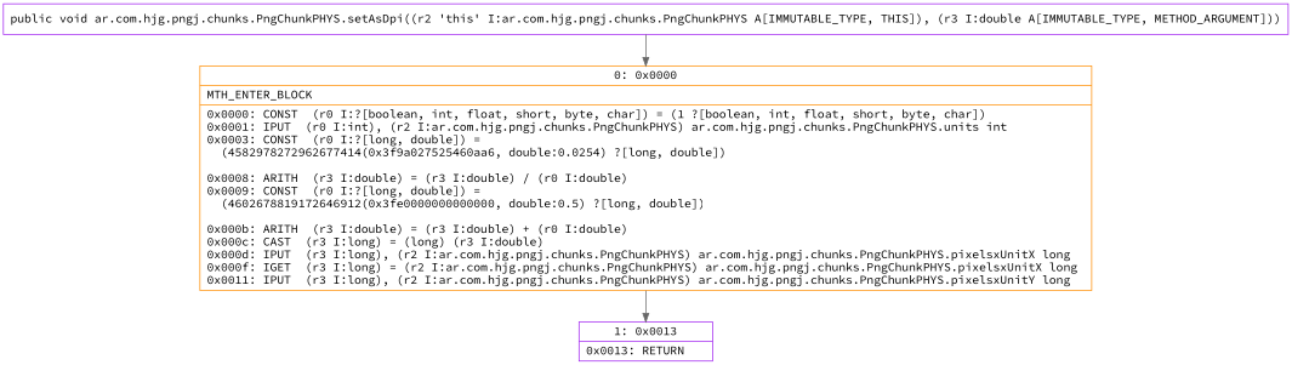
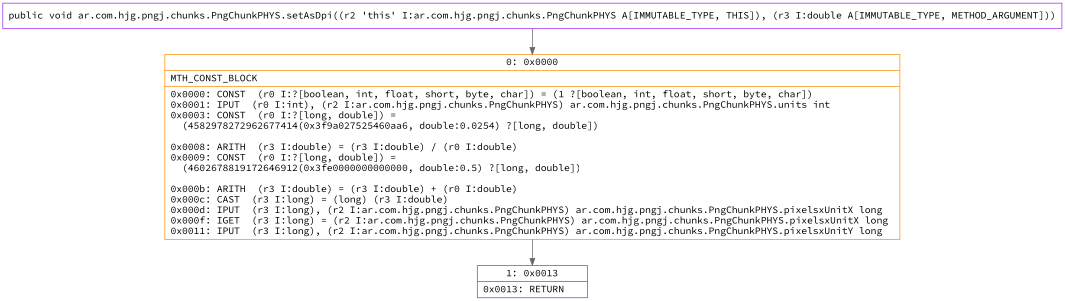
  digraph {
    fontname="Source Code Pro"
    node [shape=record color=purple fontname="Source Code Pro"]
    edge [color=gray40 fontname="Source Code Pro"]
-   n1 [label="{0\:\ 0x0000|MTH_ENTER_BLOCK\l|0x0000: CONST  (r0 I:?[boolean, int, float, short, byte, char]) = (1 ?[boolean, int, float, short, byte, char]) \l0x0001: IPUT  (r0 I:int), (r2 I:ar.com.hjg.pngj.chunks.PngChunkPHYS) ar.com.hjg.pngj.chunks.PngChunkPHYS.units int \l0x0003: CONST  (r0 I:?[long, double]) = \l  (4582978272962677414(0x3f9a027525460aa6, double:0.0254) ?[long, double])\l \l0x0008: ARITH  (r3 I:double) = (r3 I:double) \/ (r0 I:double) \l0x0009: CONST  (r0 I:?[long, double]) = \l  (4602678819172646912(0x3fe0000000000000, double:0.5) ?[long, double])\l \l0x000b: ARITH  (r3 I:double) = (r3 I:double) + (r0 I:double) \l0x000c: CAST  (r3 I:long) = (long) (r3 I:double) \l0x000d: IPUT  (r3 I:long), (r2 I:ar.com.hjg.pngj.chunks.PngChunkPHYS) ar.com.hjg.pngj.chunks.PngChunkPHYS.pixelsxUnitX long \l0x000f: IGET  (r3 I:long) = (r2 I:ar.com.hjg.pngj.chunks.PngChunkPHYS) ar.com.hjg.pngj.chunks.PngChunkPHYS.pixelsxUnitX long \l0x0011: IPUT  (r3 I:long), (r2 I:ar.com.hjg.pngj.chunks.PngChunkPHYS) ar.com.hjg.pngj.chunks.PngChunkPHYS.pixelsxUnitY long \l}" color=darkorange]
+   n1 [label="{0\:\ 0x0000|MTH_CONST_BLOCK\l|0x0000: CONST  (r0 I:?[boolean, int, float, short, byte, char]) = (1 ?[boolean, int, float, short, byte, char]) \l0x0001: IPUT  (r0 I:int), (r2 I:ar.com.hjg.pngj.chunks.PngChunkPHYS) ar.com.hjg.pngj.chunks.PngChunkPHYS.units int \l0x0003: CONST  (r0 I:?[long, double]) = \l  (4582978272962677414(0x3f9a027525460aa6, double:0.0254) ?[long, double])\l \l0x0008: ARITH  (r3 I:double) = (r3 I:double) \/ (r0 I:double) \l0x0009: CONST  (r0 I:?[long, double]) = \l  (4602678819172646912(0x3fe0000000000000, double:0.5) ?[long, double])\l \l0x000b: ARITH  (r3 I:double) = (r3 I:double) + (r0 I:double) \l0x000c: CAST  (r3 I:long) = (long) (r3 I:double) \l0x000d: IPUT  (r3 I:long), (r2 I:ar.com.hjg.pngj.chunks.PngChunkPHYS) ar.com.hjg.pngj.chunks.PngChunkPHYS.pixelsxUnitX long \l0x000f: IGET  (r3 I:long) = (r2 I:ar.com.hjg.pngj.chunks.PngChunkPHYS) ar.com.hjg.pngj.chunks.PngChunkPHYS.pixelsxUnitX long \l0x0011: IPUT  (r3 I:long), (r2 I:ar.com.hjg.pngj.chunks.PngChunkPHYS) ar.com.hjg.pngj.chunks.PngChunkPHYS.pixelsxUnitY long \l}" color=darkorange]
    n2 [label="{1\:\ 0x0013|0x0013: RETURN   \l}"]
    n3 [label="{public void ar.com.hjg.pngj.chunks.PngChunkPHYS.setAsDpi((r2 'this' I:ar.com.hjg.pngj.chunks.PngChunkPHYS A[IMMUTABLE_TYPE, THIS]), (r3 I:double A[IMMUTABLE_TYPE, METHOD_ARGUMENT])) }"]
    n1 -> n2
    n3 -> n1
  }
